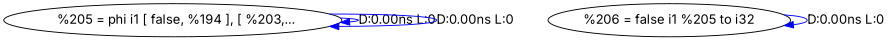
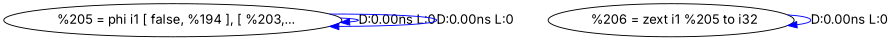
  digraph {
    fontname=Inter
    node [fontname=Inter]
    edge [color=blue fontname=Inter]
    n1 [label="  %205 = phi i1 [ false, %194 ], [ %203,..."]
-   n2 [label="%206 = false i1 %205 to i32"]
+   n2 [label="  %206 = zext i1 %205 to i32"]
    n1 -> n1 [label="D:0.00ns L:0"]
    n1 -> n1 [label="D:0.00ns L:0"]
    n2 -> n2 [label="D:0.00ns L:0"]
  }
